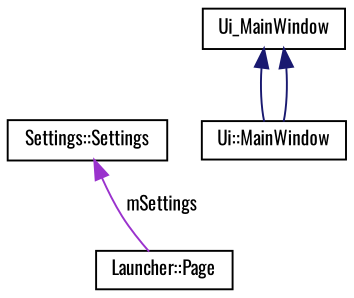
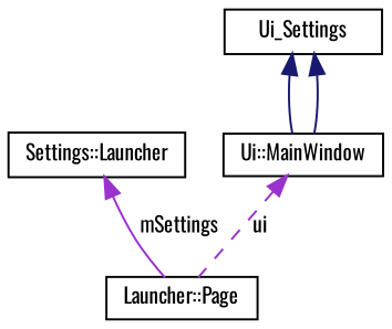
  digraph {
    fontname=Oswald
    node [color=black fillcolor=white fontname=Oswald fontsize=10 shape=record style=filled]
    edge [color=darkorchid3 dir=back fontname=Oswald fontsize=10 labelfontname=Helvetica labelfontsize=10 style=solid]
    n1 [height=0.2 label="Launcher::Page" width=0.4]
-   n2 [height=0.2 label="Settings::Settings" width=0.4]
+   n2 [height=0.2 label="Settings::Launcher" width=0.4]
    n3 [height=0.2 label="Ui::MainWindow" width=0.4]
-   n4 [height=0.2 label=Ui_MainWindow width=0.4]
+   n4 [height=0.2 label=Ui_Settings width=0.4]
    n2 -> n1 [label=" mSettings"]
+   n3 -> n1 [label=" ui" style=dashed]
    n4 -> n3 [color=midnightblue]
    n4 -> n3 [color=midnightblue]
  }
